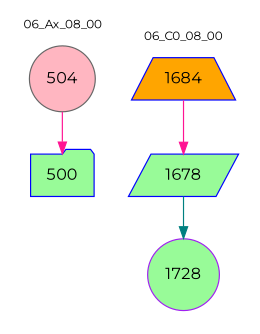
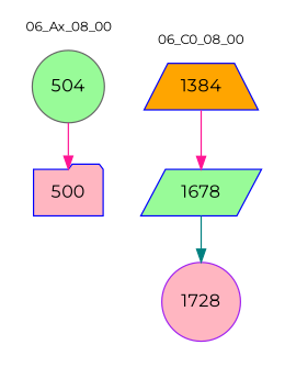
  digraph {
    fontname=Montserrat
    node [color=blue fillcolor=palegreen fontname=Montserrat shape=circle style=filled]
    edge [color=deeppink fontname=Montserrat]
-   n1 [color=gray40 fillcolor=lightpink label=504]
-   n2 [label=500 shape=folder]
-   n3 [fillcolor=orange label=1684 shape=trapezium]
+   n1 [color=gray40 label=504]
+   n2 [fillcolor=lightpink label=500 shape=folder]
+   n3 [fillcolor=orange label=1384 shape=trapezium]
    n4 [label=1678 shape=parallelogram]
-   n5 [color=purple label=1728]
+   n5 [color=purple fillcolor=lightpink label=1728]
    subgraph cluster_1 {
      color=white
      fontsize=10
      label="06_Ax_08_00"
      n1
      n2
    }
    subgraph cluster_2 {
      color=white
      fontsize=10
      label="06_C0_08_00"
      n3
      n4
      n5
    }
    n1 -> n2
    n3 -> n4
    n4 -> n5 [color=teal]
  }
